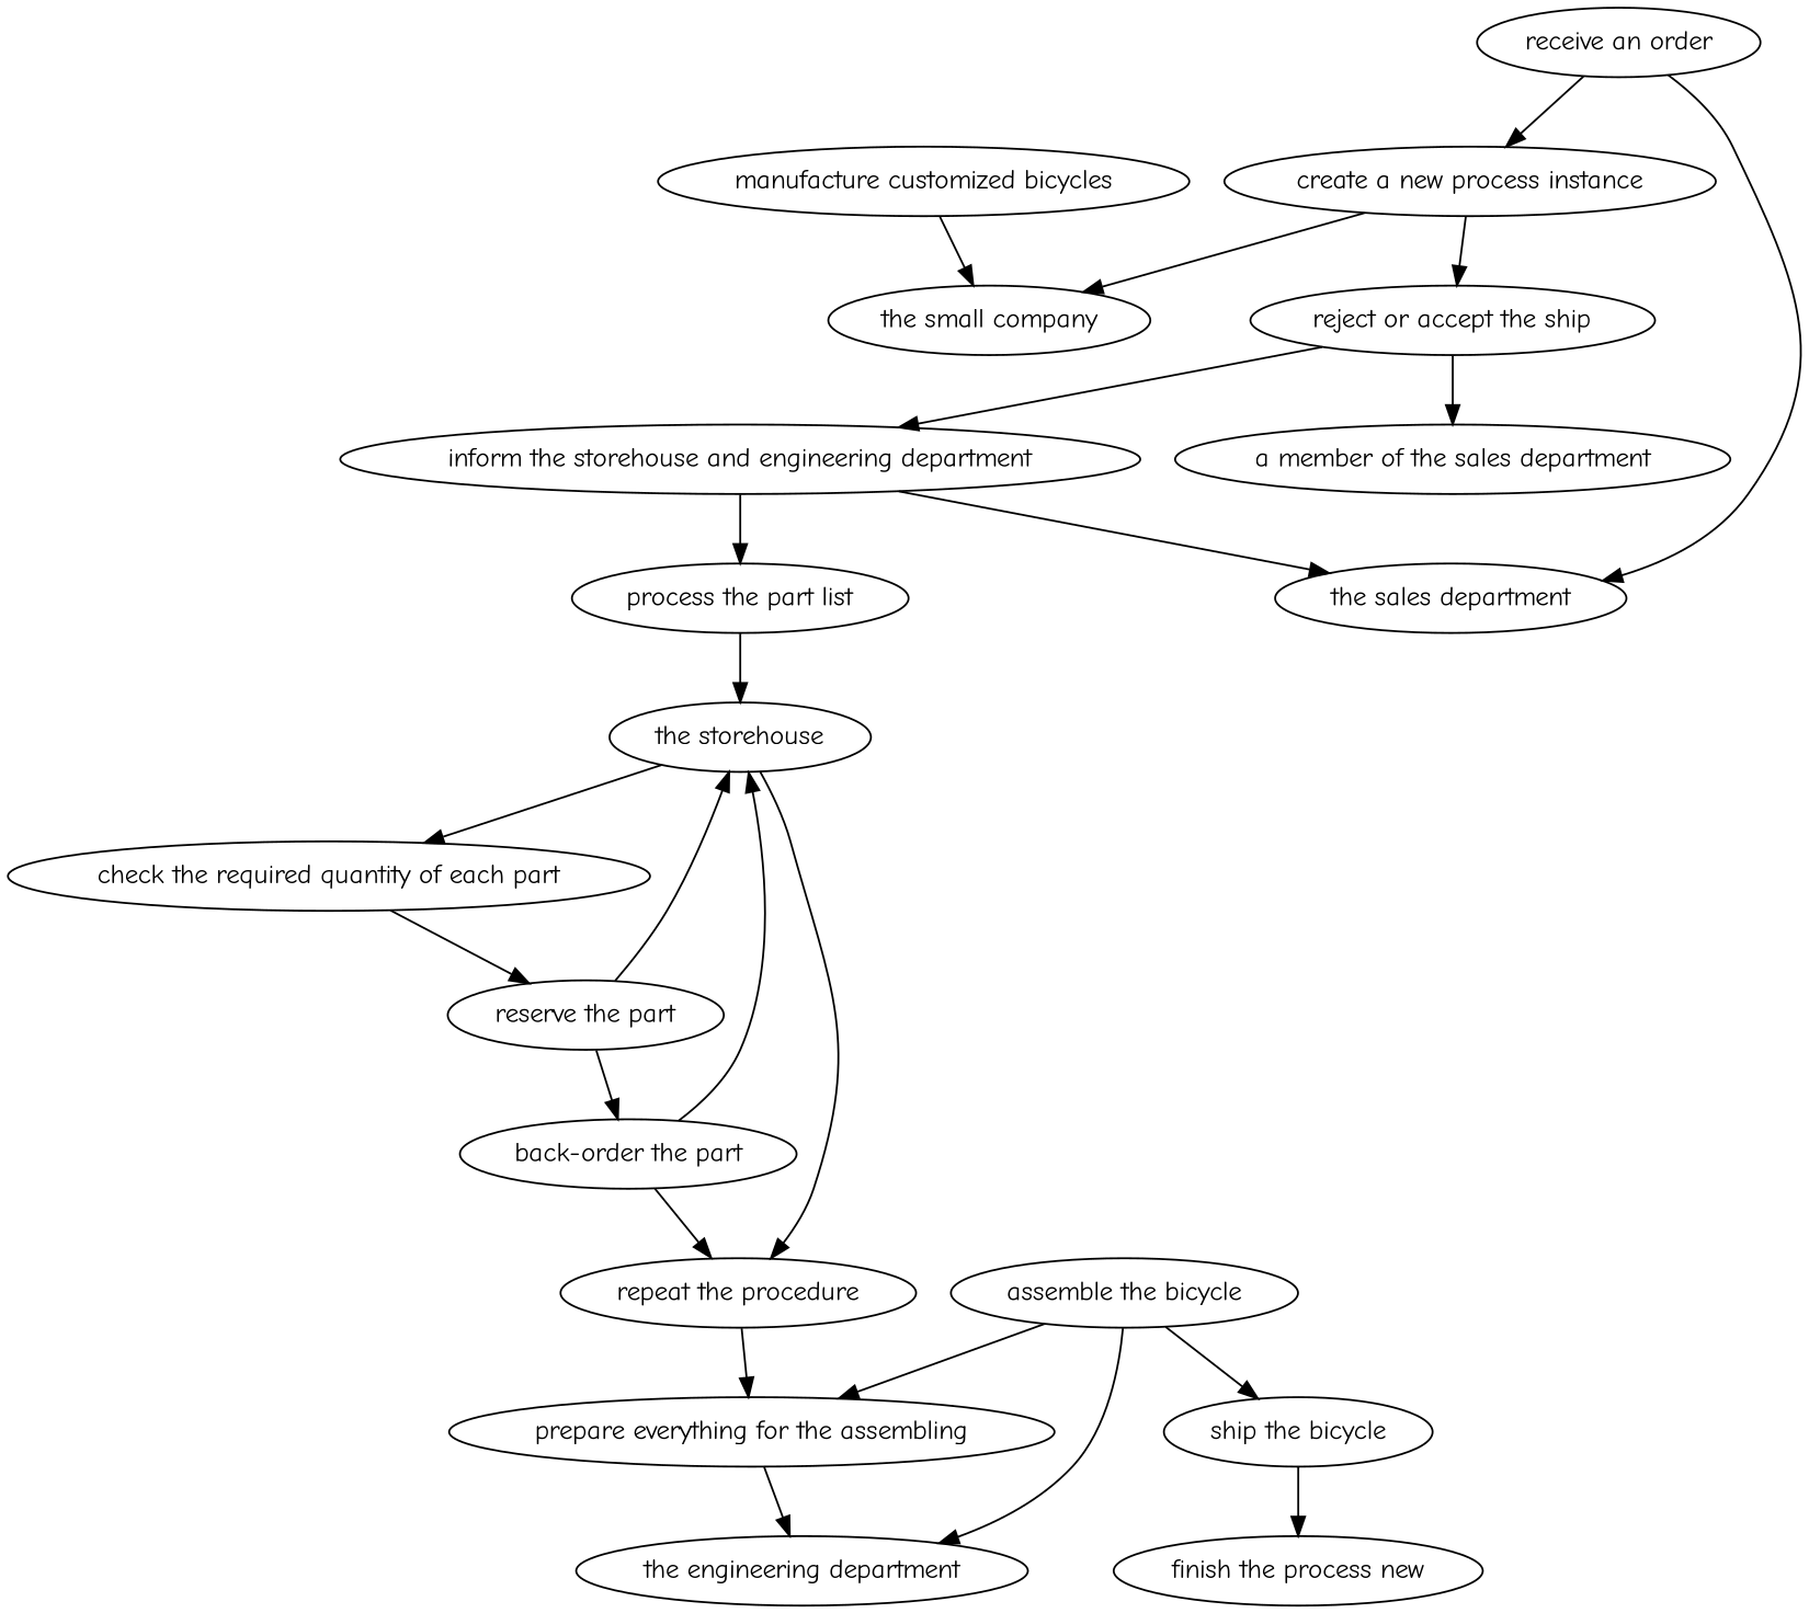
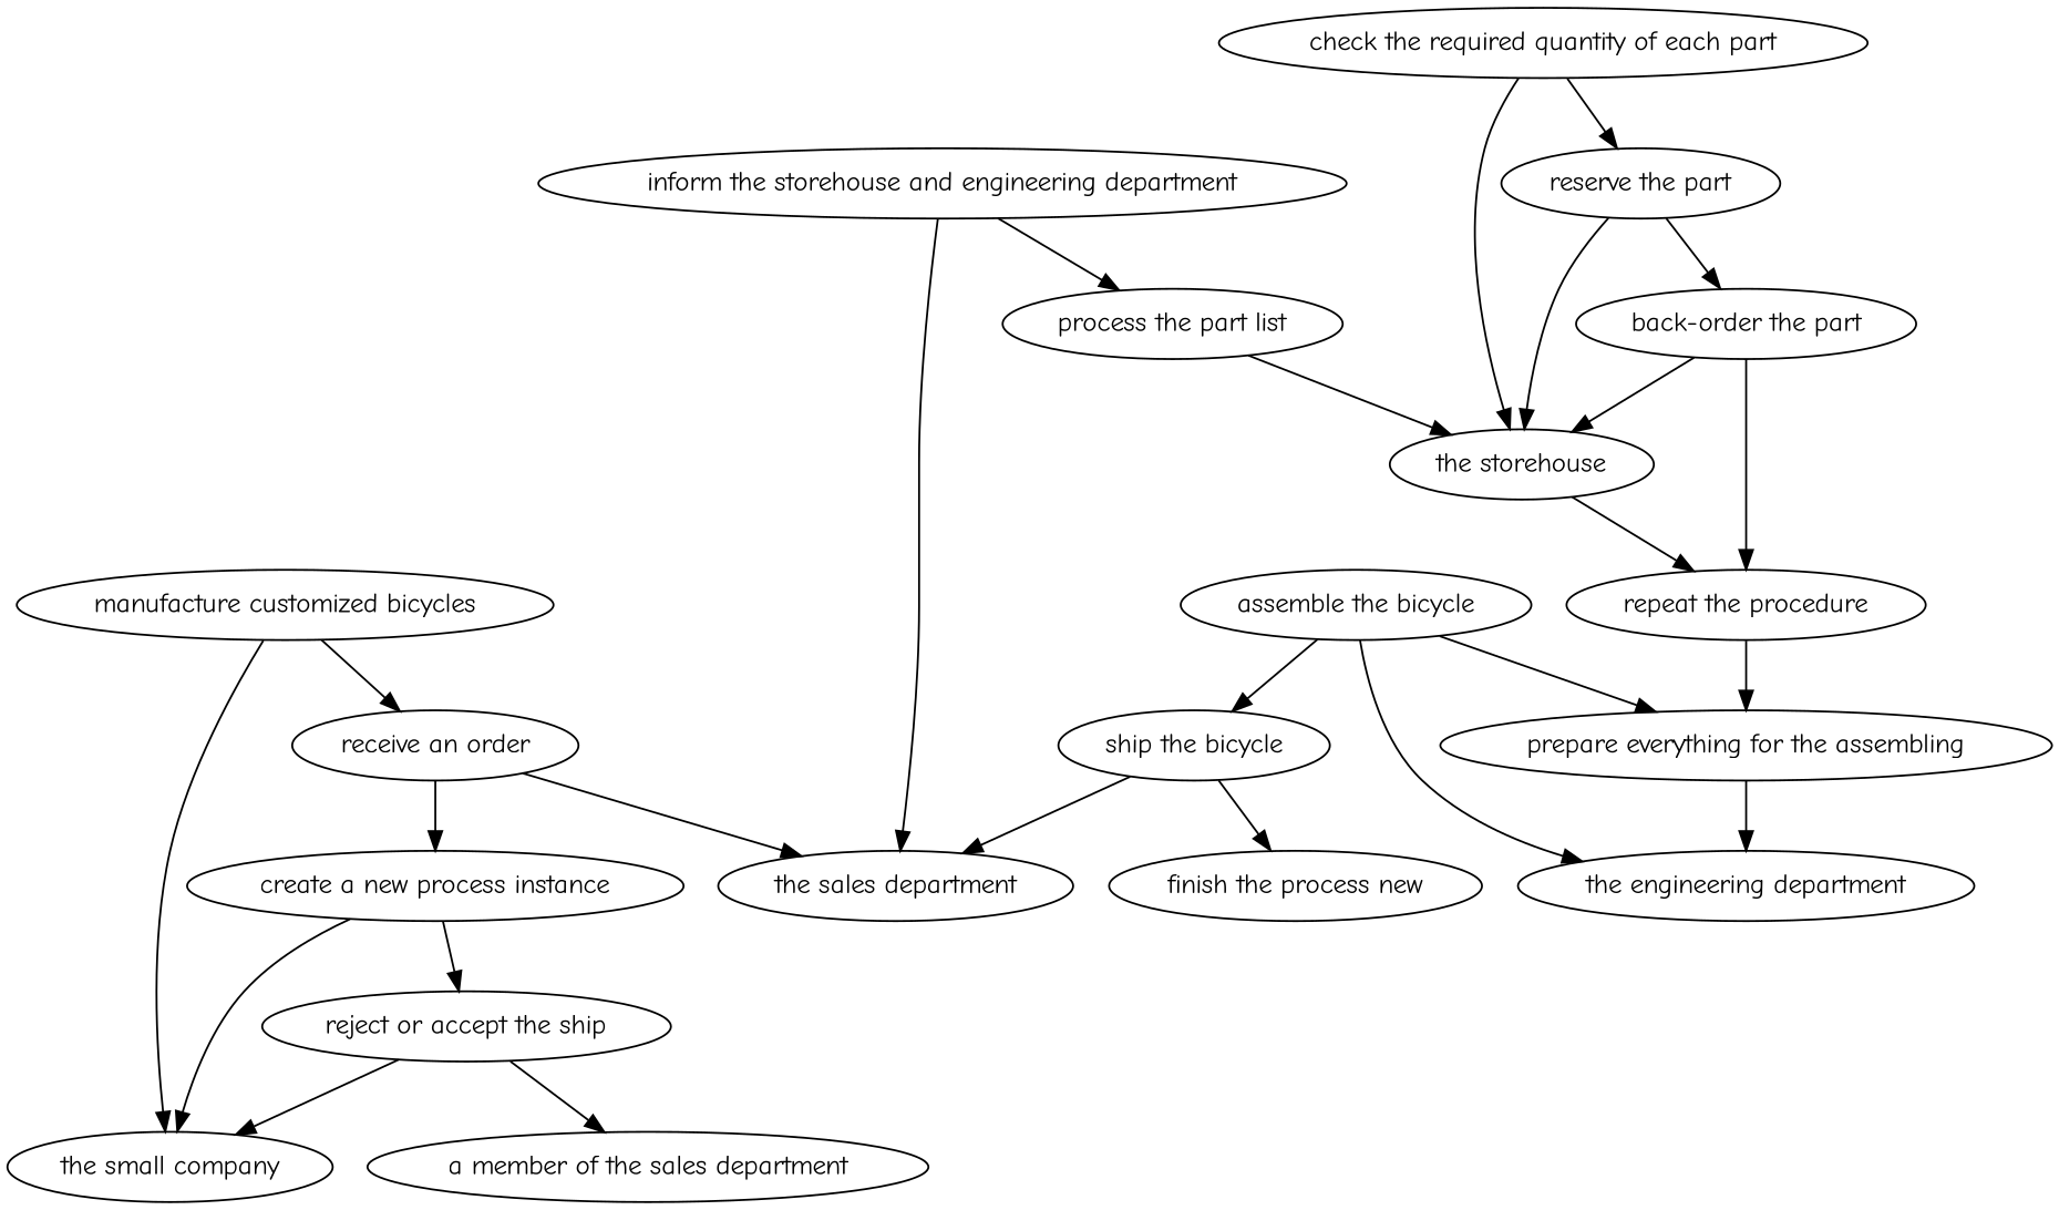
  strict digraph {
    fontname="Comic Neue"
    node [fontname="Comic Neue"]
    edge [attrs="{'type': 'actor performer', 'label': 'actor performer'}" fontname="Comic Neue"]
    "manufacture customized bicycles" [attrs="{'type': 'Activity', 'label': 'manufacture customized bicycles'}"]
    "receive an order" [attrs="{'type': 'Activity', 'label': 'receive an order'}"]
    "the small company" [attrs="{'type': 'Actor', 'label': 'the small company'}"]
    "create a new process instance" [attrs="{'type': 'Activity', 'label': 'create a new process instance'}"]
    "the sales department" [attrs="{'type': 'Actor', 'label': 'the sales department'}"]
    n6 [attrs="{'type': 'Activity', 'label': 'reject or accept the order'}" label="reject or accept the ship"]
    "a member of the sales department" [attrs="{'type': 'Actor', 'label': 'a member of the sales department'}"]
    "inform the storehouse and engineering department" [attrs="{'type': 'Activity', 'label': 'inform the storehouse and engineering department'}"]
    "process the part list" [attrs="{'type': 'Activity', 'label': 'process the part list'}"]
    "the storehouse" [attrs="{'type': 'Actor', 'label': 'the storehouse'}"]
    "check the required quantity of each part" [attrs="{'type': 'Activity', 'label': 'check the required quantity of each part'}"]
    "reserve the part" [attrs="{'type': 'Activity', 'label': 'reserve the part'}"]
    "repeat the procedure" [attrs="{'type': 'Activity', 'label': 'repeat the procedure'}"]
    "back-order the part" [attrs="{'type': 'Activity', 'label': 'back-order the part'}"]
    "prepare everything for the assembling" [attrs="{'type': 'Activity', 'label': 'prepare everything for the assembling'}"]
    "the engineering department" [attrs="{'type': 'Actor', 'label': 'the engineering department'}"]
    "assemble the bicycle" [attrs="{'type': 'Activity', 'label': 'assemble the bicycle'}"]
    "ship the bicycle" [attrs="{'type': 'Activity', 'label': 'ship the bicycle'}"]
    n19 [attrs="{'type': 'Activity', 'label': 'finish the process instance'}" label="finish the process new"]
+   "manufacture customized bicycles" -> "receive an order" [attrs="{'type': 'flow', 'label': 'flow'}"]
    "manufacture customized bicycles" -> "the small company"
    "receive an order" -> "create a new process instance" [attrs="{'type': 'flow', 'label': 'flow'}"]
    "receive an order" -> "the sales department"
    "create a new process instance" -> "the small company"
    "create a new process instance" -> n6 [attrs="{'type': 'flow', 'label': 'flow'}"]
    n6 -> "a member of the sales department"
-   n6 -> "inform the storehouse and engineering department" [attrs="{'type': 'flow', 'label': 'flow'}"]
+   n6 -> "the small company" [attrs="{'type': 'flow', 'label': 'flow'}"]
    "inform the storehouse and engineering department" -> "the sales department"
    "inform the storehouse and engineering department" -> "process the part list" [attrs="{'type': 'flow', 'label': 'flow'}"]
    "process the part list" -> "the storehouse"
    "the storehouse" -> "repeat the procedure"
-   "the storehouse" -> "check the required quantity of each part"
+   "check the required quantity of each part" -> "the storehouse"
    "check the required quantity of each part" -> "reserve the part" [attrs="{'type': 'flow', 'label': 'flow'}"]
    "reserve the part" -> "the storehouse"
    "reserve the part" -> "back-order the part" [attrs="{'type': 'flow', 'label': 'flow'}"]
    "repeat the procedure" -> "prepare everything for the assembling" [attrs="{'type': 'flow', 'label': 'flow'}"]
    "back-order the part" -> "the storehouse"
    "back-order the part" -> "repeat the procedure" [attrs="{'type': 'flow', 'label': 'flow'}"]
    "prepare everything for the assembling" -> "the engineering department"
    "assemble the bicycle" -> "prepare everything for the assembling" [attrs="{'type': 'flow', 'label': 'flow'}"]
    "assemble the bicycle" -> "the engineering department"
    "assemble the bicycle" -> "ship the bicycle" [attrs="{'type': 'flow', 'label': 'flow'}"]
+   "ship the bicycle" -> "the sales department"
    "ship the bicycle" -> n19 [attrs="{'type': 'flow', 'label': 'flow'}"]
  }
